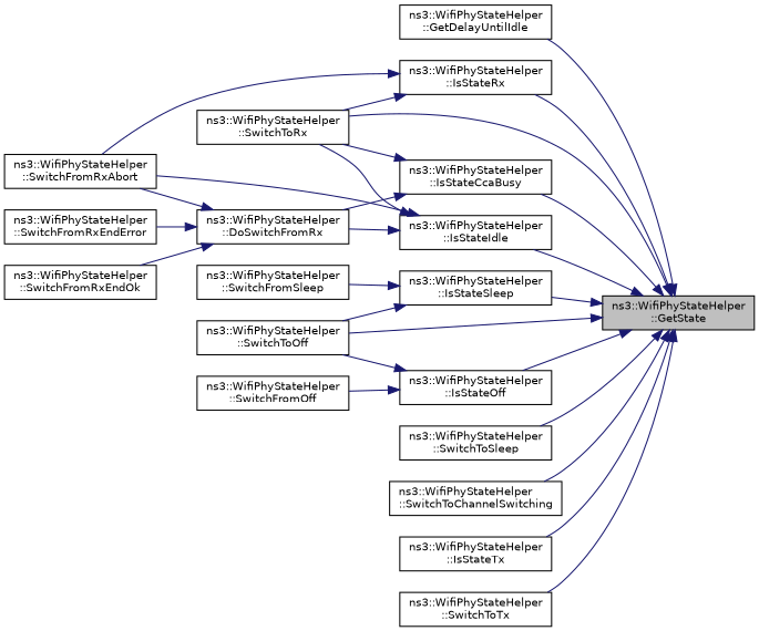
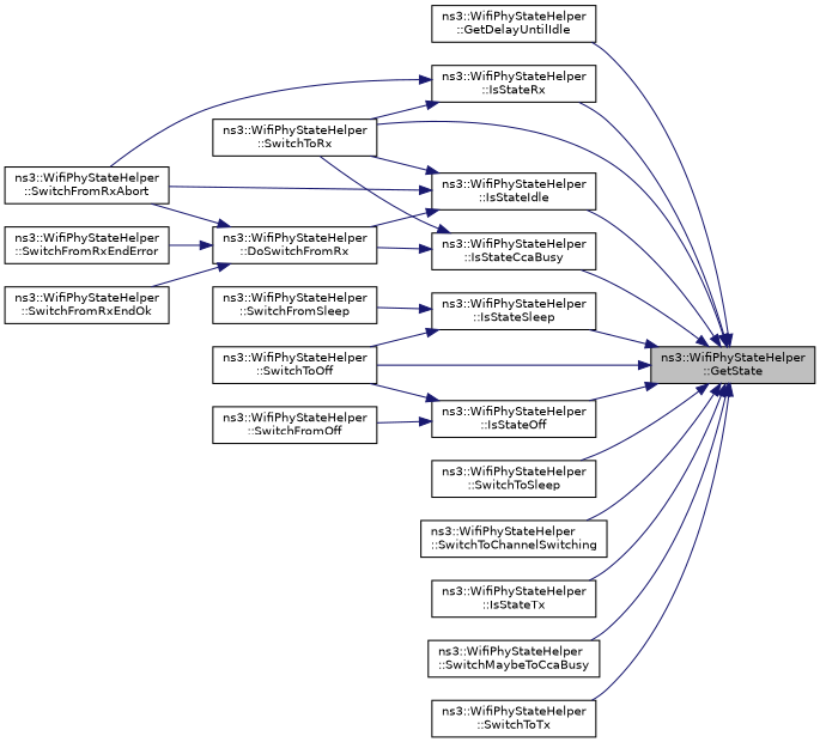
  digraph {
    rankdir=RL
    node [color=black fillcolor=white fontname=Helvetica fontsize=10 shape=record style=filled]
    edge [color=midnightblue dir=back fontname=Helvetica fontsize=10 labelfontname=Helvetica labelfontsize=10 style=solid]
    n1 [fillcolor=grey75 fontcolor=black height=0.2 label="ns3::WifiPhyStateHelper\l::GetState" width=0.4]
    n2 [height=0.2 label="ns3::WifiPhyStateHelper\l::GetDelayUntilIdle" width=0.4]
    n3 [height=0.2 label="ns3::WifiPhyStateHelper\l::IsStateCcaBusy" width=0.4]
    n4 [height=0.2 label="ns3::WifiPhyStateHelper\l::SwitchToRx" width=0.4]
    n5 [height=0.2 label="ns3::WifiPhyStateHelper\l::IsStateIdle" width=0.4]
    n6 [height=0.2 label="ns3::WifiPhyStateHelper\l::IsStateOff" width=0.4]
    n7 [height=0.2 label="ns3::WifiPhyStateHelper\l::SwitchToOff" width=0.4]
    n8 [height=0.2 label="ns3::WifiPhyStateHelper\l::IsStateRx" width=0.4]
    n9 [height=0.2 label="ns3::WifiPhyStateHelper\l::IsStateSleep" width=0.4]
    n10 [height=0.2 label="ns3::WifiPhyStateHelper\l::SwitchToSleep" width=0.4]
    n11 [height=0.2 label="ns3::WifiPhyStateHelper\l::SwitchToChannelSwitching" width=0.4]
    n12 [height=0.2 label="ns3::WifiPhyStateHelper\l::IsStateTx" width=0.4]
+   n13 [height=0.2 label="ns3::WifiPhyStateHelper\l::SwitchMaybeToCcaBusy" width=0.4]
    n14 [height=0.2 label="ns3::WifiPhyStateHelper\l::SwitchToTx" width=0.4]
    n15 [height=0.2 label="ns3::WifiPhyStateHelper\l::DoSwitchFromRx" width=0.4]
    n16 [height=0.2 label="ns3::WifiPhyStateHelper\l::SwitchFromRxAbort" width=0.4]
    n17 [height=0.2 label="ns3::WifiPhyStateHelper\l::SwitchFromOff" width=0.4]
    n18 [height=0.2 label="ns3::WifiPhyStateHelper\l::SwitchFromSleep" width=0.4]
    n19 [height=0.2 label="ns3::WifiPhyStateHelper\l::SwitchFromRxEndError" width=0.4]
    n20 [height=0.2 label="ns3::WifiPhyStateHelper\l::SwitchFromRxEndOk" width=0.4]
    n1 -> n2
    n1 -> n3
    n1 -> n4
    n1 -> n5
    n1 -> n6
    n1 -> n7
    n1 -> n8
    n1 -> n9
    n1 -> n10
    n1 -> n11
    n1 -> n12
+   n1 -> n13
    n1 -> n14
    n3 -> n4
    n3 -> n15
    n5 -> n4
    n5 -> n15
    n5 -> n16
    n6 -> n7
    n6 -> n17
    n8 -> n4
    n8 -> n16
    n9 -> n7
    n9 -> n18
    n15 -> n16
    n15 -> n19
    n15 -> n20
  }
